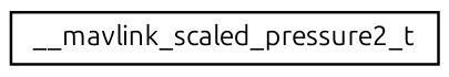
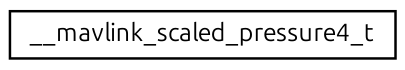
  digraph {
    rankdir=LR
    fontname=Ubuntu
-   n1 [color=black fillcolor=white fontname=Ubuntu fontsize=10 height=0.2 label=__mavlink_scaled_pressure2_t shape=record style=filled width=0.4]
+   n1 [color=black fillcolor=white fontname=Ubuntu fontsize=10 height=0.2 label=__mavlink_scaled_pressure4_t shape=record style=filled width=0.4]
  }
